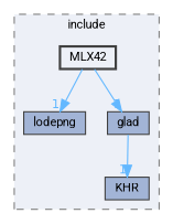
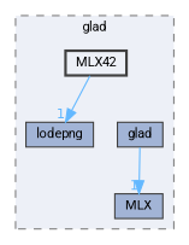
  digraph {
    compound=true
    fontname=Roboto
    node [color=grey25 fillcolor="#a2b4d6" fontname=Roboto fontsize=10 shape=box style=filled]
    edge [color=steelblue1 fontcolor=steelblue1 fontname=Roboto fontsize=10 headlabel=1 labeldistance=1.5 labelfontname=Helvetica labelfontsize=10]
-   n1 [height=0.2 label=KHR width=0.4]
+   n1 [height=0.2 label=MLX width=0.4]
    n2 [height=0.2 label=lodepng width=0.4]
    n3 [height=0.2 label=glad width=0.4]
    n4 [fillcolor="#edf0f7" height=0.2 label=MLX42 style="filled,bold" width=0.4]
    subgraph cluster_1 {
      bgcolor="#edf0f7"
      fontsize=10
-     label=include
+     label=glad
      pencolor=grey50
      style="filled,dashed"
      n1
      n2
      n3
      n4
    }
    n3 -> n1
    n4 -> n2
-   n4 -> n3
  }
